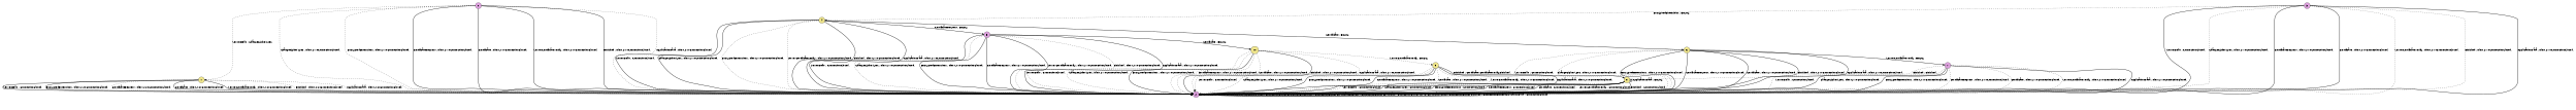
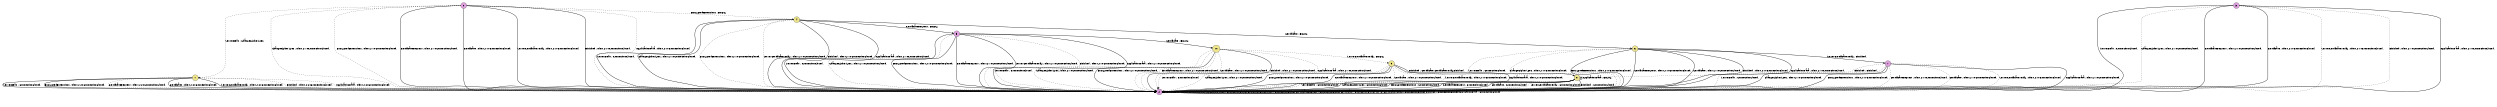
  digraph {
    node [fillcolor=khaki shape=circle style=filled]
    edge [style=bold]
    n1 [fillcolor=plum label=0]
    n2 [label=1]
    n3 [fillcolor=plum label=2]
    n4 [fillcolor=plum label=3]
    n5 [label=4]
    n6 [fillcolor=plum label=5]
    n7 [label=6]
    n8 [label=10]
    n9 [fillcolor=plum label=7]
    n10 [label=9]
    n11 [label=8]
    n1 -> n2 [label="ServerHello / ChangeCipherSpec," style=dashed]
    n1 -> n3 [label="ChangeCipherSpec / Alert,2.10ConnectionClosed," style=dashed]
    n1 -> n3 [label="EncryptedExtensions / Alert,2.10ConnectionClosed," style=dashed]
    n1 -> n3 [label="CertificateRequest / Alert,2.10ConnectionClosed,"]
    n1 -> n3 [label="Certificate / Alert,2.10ConnectionClosed,"]
    n1 -> n3 [label="ServerCertificateVerify / Alert,2.10ConnectionClosed,"]
    n1 -> n3 [label="Finished / Alert,2.10ConnectionClosed,"]
    n1 -> n3 [label="ApplicationData / Alert,2.10ConnectionClosed," style=dashed]
    n2 -> n3 [label="ServerHello / ConnectionClosed,"]
    n2 -> n3 [label="EncryptedExtensions / Alert,2.20ConnectionClosed,"]
    n2 -> n3 [label="CertificateRequest / Alert,2.20ConnectionClosed," style=dashed]
    n2 -> n3 [label="Certificate / Alert,2.20ConnectionClosed,"]
    n2 -> n3 [label="ServerCertificateVerify / Alert,2.20ConnectionClosed,"]
    n2 -> n3 [label="Finished / Alert,2.20ConnectionClosed," style=dashed]
    n2 -> n3 [label="ApplicationData / Alert,2.20ConnectionClosed," style=dashed]
    n3 -> n3 [label="ServerHello / ConnectionClosed"]
    n3 -> n3 [label="ChangeCipherSpec / ConnectionClosed" style=dashed]
    n3 -> n3 [label="EncryptedExtensions / ConnectionClosed" style=dashed]
    n3 -> n3 [label="CertificateRequest / ConnectionClosed"]
    n3 -> n3 [label="Certificate / ConnectionClosed"]
    n3 -> n3 [label="ServerCertificateVerify / ConnectionClosed" style=dashed]
    n3 -> n3 [label="Finished / ConnectionClosed"]
    n3 -> n3 [label="ApplicationData / ConnectionClosed"]
    n4 -> n3 [label="ServerHello / ConnectionClosed,"]
    n4 -> n3 [label="ChangeCipherSpec / Alert,2.10ConnectionClosed," style=dashed]
    n4 -> n3 [label="CertificateRequest / Alert,2.10ConnectionClosed,"]
    n4 -> n3 [label="Certificate / Alert,2.10ConnectionClosed,"]
    n4 -> n3 [label="ServerCertificateVerify / Alert,2.10ConnectionClosed," style=dashed]
    n4 -> n3 [label="Finished / Alert,2.10ConnectionClosed," style=dashed]
    n4 -> n3 [label="ApplicationData / Alert,2.10ConnectionClosed,"]
-   n4 -> n5 [label="EncryptedExtensions / Empty," style=dashed]
+   n1 -> n5 [label="EncryptedExtensions / Empty," style=dashed]
    n5 -> n3 [label="ServerHello / ConnectionClosed,"]
    n5 -> n3 [label="ChangeCipherSpec / Alert,2.10ConnectionClosed,"]
    n5 -> n3 [label="EncryptedExtensions / Alert,2.10ConnectionClosed," style=dashed]
    n5 -> n3 [label="ServerCertificateVerify / Alert,2.10ConnectionClosed," style=dashed]
    n5 -> n3 [label="Finished / Alert,2.10ConnectionClosed,"]
    n5 -> n3 [label="ApplicationData / Alert,2.10ConnectionClosed,"]
    n5 -> n6 [label="CertificateRequest / Empty,"]
    n5 -> n7 [label="Certificate / Empty,"]
    n6 -> n3 [label="ServerHello / ConnectionClosed,"]
    n6 -> n3 [label="ChangeCipherSpec / Alert,2.10ConnectionClosed," style=dashed]
    n6 -> n3 [label="EncryptedExtensions / Alert,2.10ConnectionClosed,"]
    n6 -> n3 [label="CertificateRequest / Alert,2.10ConnectionClosed,"]
    n6 -> n3 [label="ServerCertificateVerify / Alert,2.10ConnectionClosed,"]
    n6 -> n3 [label="Finished / Alert,2.10ConnectionClosed," style=dashed]
    n6 -> n3 [label="ApplicationData / Alert,2.10ConnectionClosed,"]
    n6 -> n8 [label="Certificate / Empty,"]
    n7 -> n3 [label="ServerHello / ConnectionClosed," style=dashed]
    n7 -> n3 [label="ChangeCipherSpec / Alert,2.10ConnectionClosed," style=dashed]
    n7 -> n3 [label="EncryptedExtensions / Alert,2.10ConnectionClosed,"]
    n7 -> n3 [label="CertificateRequest / Alert,2.10ConnectionClosed,"]
    n7 -> n3 [label="Certificate / Alert,2.10ConnectionClosed,"]
    n7 -> n3 [label="Finished / Alert,2.10ConnectionClosed,"]
    n7 -> n3 [label="ApplicationData / Alert,2.10ConnectionClosed,"]
-   n7 -> n9 [label="ServerCertificateVerify / Empty,"]
+   n7 -> n9 [label="ServerCertificateVerify / Finished,"]
    n8 -> n3 [label="ServerHello / ConnectionClosed," style=dashed]
    n8 -> n3 [label="ChangeCipherSpec / Alert,2.10ConnectionClosed," style=dashed]
    n8 -> n3 [label="EncryptedExtensions / Alert,2.10ConnectionClosed,"]
    n8 -> n3 [label="CertificateRequest / Alert,2.10ConnectionClosed," style=dashed]
    n8 -> n3 [label="Certificate / Alert,2.10ConnectionClosed," style=dashed]
    n8 -> n3 [label="Finished / Alert,2.10ConnectionClosed,"]
    n8 -> n3 [label="ApplicationData / Alert,2.10ConnectionClosed," style=dashed]
    n8 -> n10 [label="ServerCertificateVerify / Empty," style=dashed]
    n9 -> n3 [label="ServerHello / ConnectionClosed," style=dashed]
    n9 -> n3 [label="ChangeCipherSpec / Alert,2.10ConnectionClosed,"]
    n9 -> n3 [label="EncryptedExtensions / Alert,2.10ConnectionClosed,"]
    n9 -> n3 [label="CertificateRequest / Alert,2.10ConnectionClosed," style=dashed]
    n9 -> n3 [label="Certificate / Alert,2.10ConnectionClosed," style=dashed]
    n9 -> n3 [label="ServerCertificateVerify / Alert,2.10ConnectionClosed," style=dashed]
    n9 -> n3 [label="ApplicationData / Alert,2.10ConnectionClosed,"]
    n9 -> n11 [label="Finished / Finished," style=dashed]
    n10 -> n3 [label="ServerHello / ConnectionClosed," style=dashed]
    n10 -> n3 [label="ChangeCipherSpec / Alert,2.10ConnectionClosed," style=dashed]
    n10 -> n3 [label="EncryptedExtensions / Alert,2.10ConnectionClosed,"]
    n10 -> n3 [label="CertificateRequest / Alert,2.10ConnectionClosed,"]
    n10 -> n3 [label="Certificate / Alert,2.10ConnectionClosed," style=dashed]
    n10 -> n3 [label="ServerCertificateVerify / Alert,2.10ConnectionClosed," style=dashed]
    n10 -> n3 [label="ApplicationData / Alert,2.10ConnectionClosed,"]
    n10 -> n11 [label="Finished / Certificate,CertificateVerify,Finished,"]
    n11 -> n3 [label="ServerHello / ConnectionClosed" style=dashed]
    n11 -> n3 [label="ChangeCipherSpec / ConnectionClosed"]
    n11 -> n3 [label="EncryptedExtensions / ConnectionClosed"]
    n11 -> n3 [label="CertificateRequest / ConnectionClosed"]
    n11 -> n3 [label="Certificate / ConnectionClosed"]
    n11 -> n3 [label="ServerCertificateVerify / ConnectionClosed" style=dashed]
    n11 -> n3 [label="Finished / ConnectionClosed"]
    n11 -> n11 [label="ApplicationData / Empty," style=dashed]
  }
